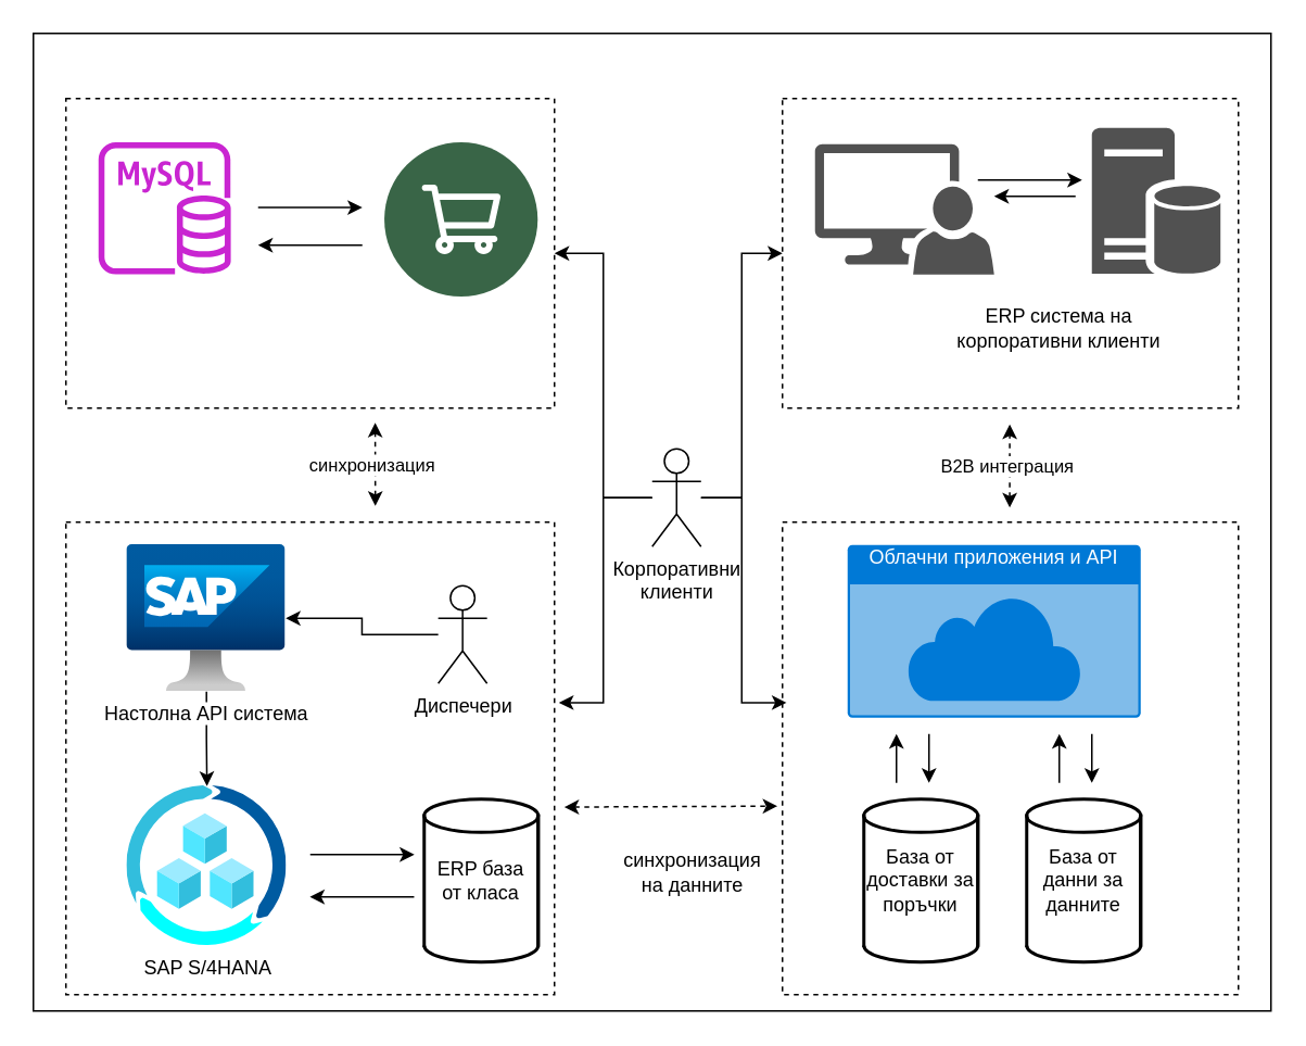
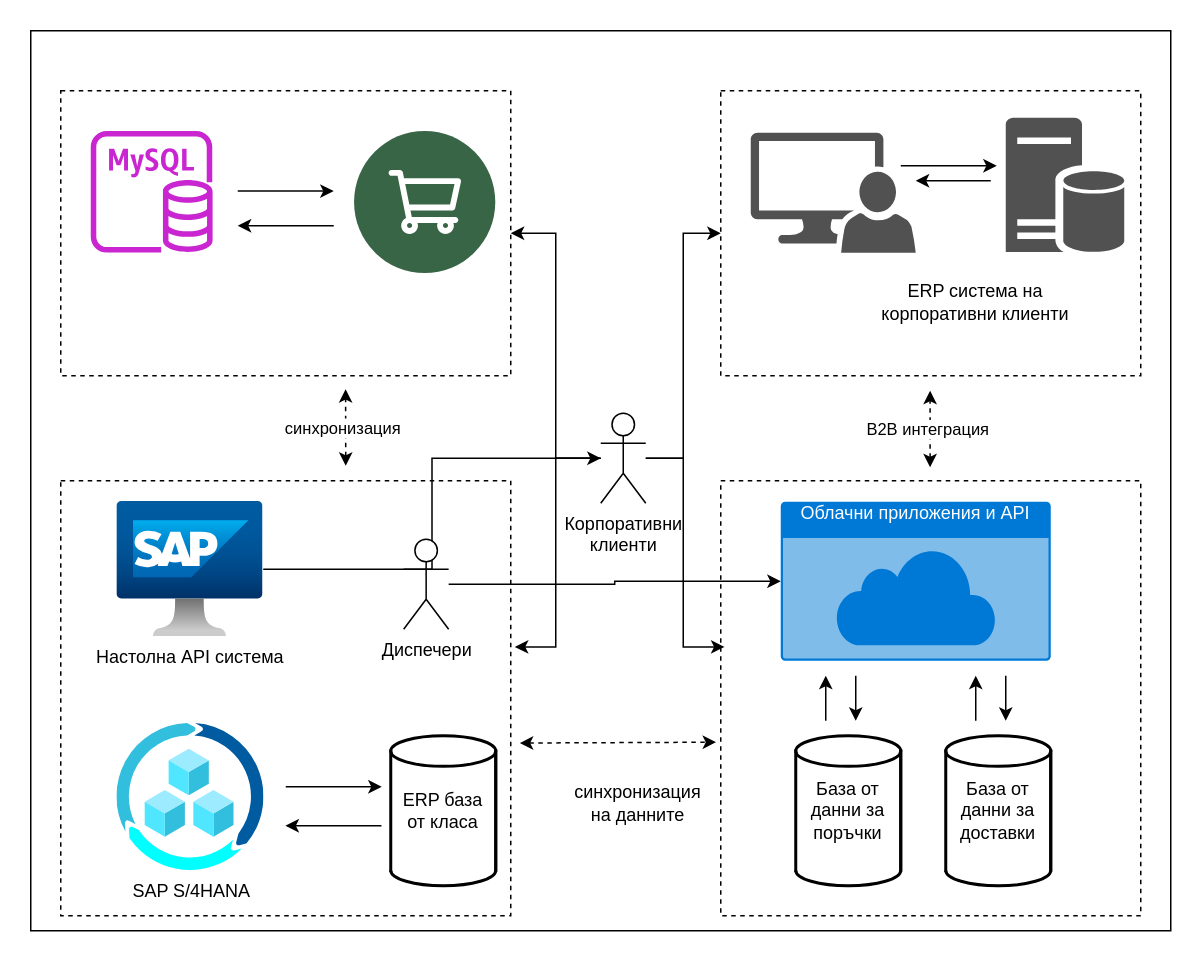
  <mxCell id="0" />
  <mxCell id="1" parent="0" />
  <mxCell id="2" value="" style="rounded=0;whiteSpace=wrap;html=1;" parent="1" vertex="1"><mxGeometry x="20" y="20" width="760" height="600" as="geometry" /></mxCell>
  <mxCell id="3" value="ERP база от класа" style="strokeWidth=2;html=1;shape=mxgraph.lean_mapping.mrp_erp;whiteSpace=wrap;" parent="1" vertex="1"><mxGeometry x="260" y="490" width="70" height="100" as="geometry" /></mxCell>
- <mxCell id="4" value="" style="edgeStyle=orthogonalEdgeStyle;rounded=0;orthogonalLoop=1;jettySize=auto;html=1;" parent="1" source="5" target="10" edge="1"><mxGeometry relative="1" as="geometry" /></mxCell>
+ <mxCell id="4" value="" style="edgeStyle=orthogonalEdgeStyle;rounded=0;orthogonalLoop=1;jettySize=auto;html=1;" parent="1" source="5" target="9" edge="1"><mxGeometry relative="1" as="geometry" /></mxCell>
  <mxCell id="5" value="Настолна&amp;nbsp;API система" style="image;aspect=fixed;html=1;points=[];align=center;fontSize=12;image=img/lib/azure2/other/Virtual_Instance_for_SAP.svg;" parent="1" vertex="1"><mxGeometry x="77.62" y="334" width="97.38" height="90" as="geometry" /></mxCell>
  <mxCell id="6" value="Облачни приложения и API" style="html=1;whiteSpace=wrap;strokeColor=none;fillColor=#0079D6;labelPosition=center;verticalLabelPosition=middle;verticalAlign=top;align=center;fontSize=12;outlineConnect=0;spacingTop=-6;fontColor=#FFFFFF;sketch=0;shape=mxgraph.sitemap.cloud;" parent="1" vertex="1"><mxGeometry x="520" y="334" width="180" height="106" as="geometry" /></mxCell>
  <mxCell id="7" style="edgeStyle=orthogonalEdgeStyle;rounded=0;orthogonalLoop=1;jettySize=auto;html=1;entryX=1;entryY=0.5;entryDx=0;entryDy=0;" edge="1" parent="1" source="9" target="29"><mxGeometry relative="1" as="geometry" /></mxCell>
  <mxCell id="8" style="edgeStyle=orthogonalEdgeStyle;rounded=0;orthogonalLoop=1;jettySize=auto;html=1;entryX=0;entryY=0.5;entryDx=0;entryDy=0;" edge="1" parent="1" source="9" target="33"><mxGeometry relative="1" as="geometry" /></mxCell>
  <mxCell id="9" value="Корпоративни&lt;div&gt;клиенти&lt;/div&gt;" style="shape=umlActor;verticalLabelPosition=bottom;verticalAlign=top;html=1;outlineConnect=0;" parent="1" vertex="1"><mxGeometry x="400" y="275" width="30" height="60" as="geometry" /></mxCell>
  <mxCell id="10" value="SAP S/4HANA" style="image;aspect=fixed;html=1;points=[];align=center;fontSize=12;image=img/lib/azure2/other/Azure_Center_for_SAP.svg;" parent="1" vertex="1"><mxGeometry x="77.62" y="482" width="98" height="98" as="geometry" /></mxCell>
- <mxCell id="11" value="" style="edgeStyle=orthogonalEdgeStyle;rounded=0;orthogonalLoop=1;jettySize=auto;html=1;" parent="1" source="12" target="5" edge="1"><mxGeometry relative="1" as="geometry" /></mxCell>
+ <mxCell id="11" value="" style="edgeStyle=orthogonalEdgeStyle;rounded=0;orthogonalLoop=1;jettySize=auto;html=1;" parent="1" source="12" target="6" edge="1"><mxGeometry relative="1" as="geometry" /></mxCell>
  <mxCell id="12" value="Диспечери" style="shape=umlActor;verticalLabelPosition=bottom;verticalAlign=top;html=1;outlineConnect=0;" parent="1" vertex="1"><mxGeometry x="268.6" y="359" width="30" height="60" as="geometry" /></mxCell>
  <mxCell id="13" value="" style="sketch=0;pointerEvents=1;shadow=0;dashed=0;html=1;strokeColor=none;labelPosition=center;verticalLabelPosition=bottom;verticalAlign=top;align=center;fillColor=#515151;shape=mxgraph.mscae.enterprise.database_server" parent="1" vertex="1"><mxGeometry x="670" y="78" width="79" height="90" as="geometry" /></mxCell>
  <mxCell id="14" value="" style="sketch=0;pointerEvents=1;shadow=0;dashed=0;html=1;strokeColor=none;labelPosition=center;verticalLabelPosition=bottom;verticalAlign=top;align=center;fillColor=#515151;shape=mxgraph.mscae.system_center.admin_console" parent="1" vertex="1"><mxGeometry x="500" y="88" width="110" height="80" as="geometry" /></mxCell>
  <mxCell id="15" value="" style="verticalLabelPosition=bottom;aspect=fixed;html=1;shape=mxgraph.salesforce.commerce2;" parent="1" vertex="1"><mxGeometry x="235.21" y="86.78" width="94.79" height="94.79" as="geometry" /></mxCell>
  <mxCell id="16" value="" style="sketch=0;outlineConnect=0;fontColor=#232F3E;gradientColor=none;fillColor=#C925D1;strokeColor=none;dashed=0;verticalLabelPosition=bottom;verticalAlign=top;align=center;html=1;fontSize=12;fontStyle=0;aspect=fixed;pointerEvents=1;shape=mxgraph.aws4.rds_mysql_instance;" parent="1" vertex="1"><mxGeometry x="60" y="86.78" width="81.22" height="81.22" as="geometry" /></mxCell>
- <mxCell id="17" value="База от доставки за поръчки" style="strokeWidth=2;html=1;shape=mxgraph.lean_mapping.mrp_erp;whiteSpace=wrap;" vertex="1" parent="1"><mxGeometry x="530" y="490" width="70" height="100" as="geometry" /></mxCell>
+ <mxCell id="17" value="База от данни за поръчки" style="strokeWidth=2;html=1;shape=mxgraph.lean_mapping.mrp_erp;whiteSpace=wrap;" vertex="1" parent="1"><mxGeometry x="530" y="490" width="70" height="100" as="geometry" /></mxCell>
  <mxCell id="18" value="" style="endArrow=classic;html=1;rounded=0;" edge="1" parent="1"><mxGeometry width="50" height="50" relative="1" as="geometry"><mxPoint x="550" y="480" as="sourcePoint" /><mxPoint x="550" y="450" as="targetPoint" /></mxGeometry></mxCell>
  <mxCell id="19" value="" style="endArrow=classic;html=1;rounded=0;" edge="1" parent="1"><mxGeometry width="50" height="50" relative="1" as="geometry"><mxPoint x="570" y="450" as="sourcePoint" /><mxPoint x="570" y="480" as="targetPoint" /></mxGeometry></mxCell>
- <mxCell id="20" value="База от данни за данните" style="strokeWidth=2;html=1;shape=mxgraph.lean_mapping.mrp_erp;whiteSpace=wrap;" vertex="1" parent="1"><mxGeometry x="630" y="490" width="70" height="100" as="geometry" /></mxCell>
+ <mxCell id="20" value="База от данни за доставки" style="strokeWidth=2;html=1;shape=mxgraph.lean_mapping.mrp_erp;whiteSpace=wrap;" vertex="1" parent="1"><mxGeometry x="630" y="490" width="70" height="100" as="geometry" /></mxCell>
  <mxCell id="21" value="" style="endArrow=classic;html=1;rounded=0;" edge="1" parent="1"><mxGeometry width="50" height="50" relative="1" as="geometry"><mxPoint x="650" y="480" as="sourcePoint" /><mxPoint x="650" y="450" as="targetPoint" /></mxGeometry></mxCell>
  <mxCell id="22" value="" style="endArrow=classic;html=1;rounded=0;" edge="1" parent="1"><mxGeometry width="50" height="50" relative="1" as="geometry"><mxPoint x="670" y="450" as="sourcePoint" /><mxPoint x="670" y="480" as="targetPoint" /></mxGeometry></mxCell>
  <mxCell id="23" value="" style="rounded=0;whiteSpace=wrap;html=1;dashed=1;fillColor=none;" vertex="1" parent="1"><mxGeometry x="480" y="320" width="280" height="290" as="geometry" /></mxCell>
  <mxCell id="24" value="" style="endArrow=classic;html=1;rounded=0;entryX=-0.086;entryY=0.34;entryDx=0;entryDy=0;entryPerimeter=0;" edge="1" parent="1" target="3"><mxGeometry width="50" height="50" relative="1" as="geometry"><mxPoint x="190" y="524" as="sourcePoint" /><mxPoint x="580" y="340" as="targetPoint" /></mxGeometry></mxCell>
  <mxCell id="25" value="" style="endArrow=classic;html=1;rounded=0;entryX=-0.086;entryY=0.34;entryDx=0;entryDy=0;entryPerimeter=0;" edge="1" parent="1"><mxGeometry width="50" height="50" relative="1" as="geometry"><mxPoint x="253.8" y="550" as="sourcePoint" /><mxPoint x="189.8" y="550" as="targetPoint" /></mxGeometry></mxCell>
  <mxCell id="26" value="" style="rounded=0;whiteSpace=wrap;html=1;dashed=1;fillColor=none;" vertex="1" parent="1"><mxGeometry x="40" y="320" width="300" height="290" as="geometry" /></mxCell>
  <mxCell id="27" value="" style="endArrow=classic;html=1;rounded=0;entryX=-0.086;entryY=0.34;entryDx=0;entryDy=0;entryPerimeter=0;" edge="1" parent="1"><mxGeometry width="50" height="50" relative="1" as="geometry"><mxPoint x="158" y="126.89" as="sourcePoint" /><mxPoint x="222" y="126.89" as="targetPoint" /></mxGeometry></mxCell>
  <mxCell id="28" value="" style="endArrow=classic;html=1;rounded=0;entryX=-0.086;entryY=0.34;entryDx=0;entryDy=0;entryPerimeter=0;" edge="1" parent="1"><mxGeometry width="50" height="50" relative="1" as="geometry"><mxPoint x="222" y="150" as="sourcePoint" /><mxPoint x="158" y="150" as="targetPoint" /></mxGeometry></mxCell>
  <mxCell id="29" value="" style="rounded=0;whiteSpace=wrap;html=1;dashed=1;fillColor=none;" vertex="1" parent="1"><mxGeometry x="40" y="60" width="300" height="190" as="geometry" /></mxCell>
  <mxCell id="30" value="" style="endArrow=classic;html=1;rounded=0;entryX=-0.086;entryY=0.34;entryDx=0;entryDy=0;entryPerimeter=0;" edge="1" parent="1"><mxGeometry width="50" height="50" relative="1" as="geometry"><mxPoint x="600" y="110" as="sourcePoint" /><mxPoint x="664" y="110" as="targetPoint" /></mxGeometry></mxCell>
  <mxCell id="31" value="&lt;span style=&quot;text-wrap: nowrap;&quot;&gt;ERP система на &lt;br&gt;корпоративни&amp;nbsp;&lt;/span&gt;&lt;span style=&quot;text-wrap: nowrap; background-color: initial;&quot;&gt;клиенти&lt;/span&gt;" style="text;html=1;align=center;verticalAlign=middle;whiteSpace=wrap;rounded=0;" vertex="1" parent="1"><mxGeometry x="565" y="186" width="170" height="30" as="geometry" /></mxCell>
  <mxCell id="32" value="" style="endArrow=classic;html=1;rounded=0;" edge="1" parent="1"><mxGeometry width="50" height="50" relative="1" as="geometry"><mxPoint x="660" y="120" as="sourcePoint" /><mxPoint x="610" y="120" as="targetPoint" /></mxGeometry></mxCell>
  <mxCell id="33" value="" style="rounded=0;whiteSpace=wrap;html=1;dashed=1;fillColor=none;" vertex="1" parent="1"><mxGeometry x="480" y="60" width="280" height="190" as="geometry" /></mxCell>
  <mxCell id="34" value="" style="endArrow=classic;startArrow=classic;html=1;rounded=0;entryX=0.633;entryY=1.047;entryDx=0;entryDy=0;entryPerimeter=0;dashed=1;" edge="1" parent="1" target="29"><mxGeometry width="50" height="50" relative="1" as="geometry"><mxPoint x="230" y="310" as="sourcePoint" /><mxPoint x="280" y="260" as="targetPoint" /></mxGeometry></mxCell>
  <mxCell id="35" value="синхронизация" style="edgeLabel;html=1;align=center;verticalAlign=middle;resizable=0;points=[];" vertex="1" connectable="0" parent="34"><mxGeometry x="0.025" y="2" relative="1" as="geometry"><mxPoint as="offset" /></mxGeometry></mxCell>
  <mxCell id="36" value="синхронизация на данните" style="text;html=1;align=center;verticalAlign=middle;whiteSpace=wrap;rounded=0;" vertex="1" parent="1"><mxGeometry x="380" y="520" width="90" height="30" as="geometry" /></mxCell>
  <mxCell id="37" value="" style="endArrow=classic;startArrow=classic;html=1;rounded=0;entryX=-0.011;entryY=0.601;entryDx=0;entryDy=0;entryPerimeter=0;exitX=1.02;exitY=0.603;exitDx=0;exitDy=0;exitPerimeter=0;dashed=1;" edge="1" parent="1" source="26" target="23"><mxGeometry width="50" height="50" relative="1" as="geometry"><mxPoint x="350" y="500" as="sourcePoint" /><mxPoint x="400" y="450" as="targetPoint" /></mxGeometry></mxCell>
  <mxCell id="38" style="edgeStyle=orthogonalEdgeStyle;rounded=0;orthogonalLoop=1;jettySize=auto;html=1;entryX=1.009;entryY=0.382;entryDx=0;entryDy=0;entryPerimeter=0;" edge="1" parent="1" source="9" target="26"><mxGeometry relative="1" as="geometry" /></mxCell>
  <mxCell id="39" style="edgeStyle=orthogonalEdgeStyle;rounded=0;orthogonalLoop=1;jettySize=auto;html=1;entryX=0.009;entryY=0.382;entryDx=0;entryDy=0;entryPerimeter=0;" edge="1" parent="1" source="9" target="23"><mxGeometry relative="1" as="geometry" /></mxCell>
  <mxCell id="40" value="" style="endArrow=classic;startArrow=classic;html=1;rounded=0;entryX=0.633;entryY=1.047;entryDx=0;entryDy=0;entryPerimeter=0;dashed=1;" edge="1" parent="1"><mxGeometry width="50" height="50" relative="1" as="geometry"><mxPoint x="619.57" y="311" as="sourcePoint" /><mxPoint x="619.57" y="260" as="targetPoint" /></mxGeometry></mxCell>
  <mxCell id="41" value="B2B интеграция" style="edgeLabel;html=1;align=center;verticalAlign=middle;resizable=0;points=[];" vertex="1" connectable="0" parent="40"><mxGeometry x="0.025" y="2" relative="1" as="geometry"><mxPoint as="offset" /></mxGeometry></mxCell>
